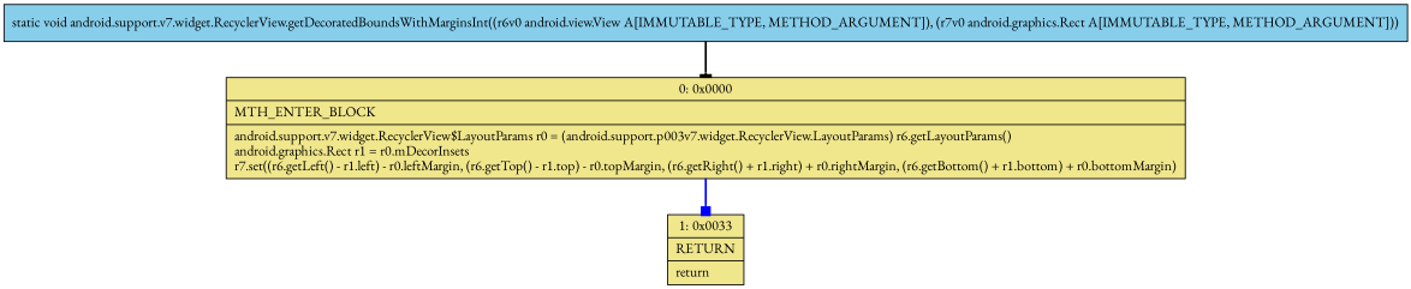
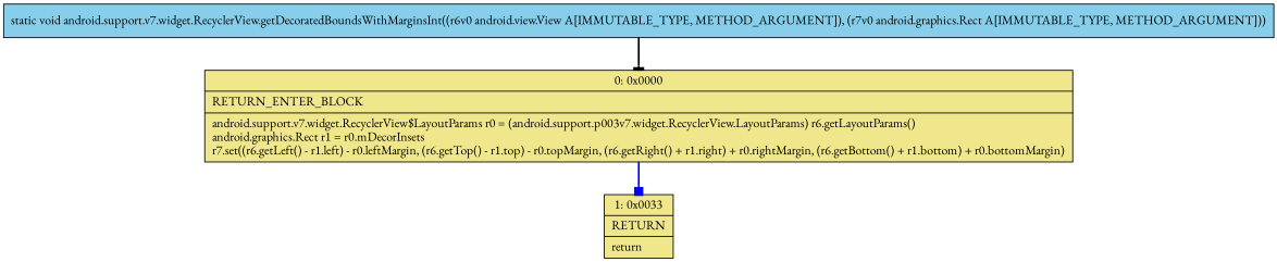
  digraph {
    fontname="EB Garamond"
    node [shape=record style=filled fillcolor=khaki fontname="EB Garamond"]
    edge [style=bold fontname="EB Garamond"]
-   n1 [label="{0\:\ 0x0000|MTH_ENTER_BLOCK\l|android.support.v7.widget.RecyclerView$LayoutParams r0 = (android.support.p003v7.widget.RecyclerView.LayoutParams) r6.getLayoutParams()\landroid.graphics.Rect r1 = r0.mDecorInsets\lr7.set((r6.getLeft() \- r1.left) \- r0.leftMargin, (r6.getTop() \- r1.top) \- r0.topMargin, (r6.getRight() + r1.right) + r0.rightMargin, (r6.getBottom() + r1.bottom) + r0.bottomMargin)\l}"]
+   n1 [label="{0\:\ 0x0000|RETURN_ENTER_BLOCK\l|android.support.v7.widget.RecyclerView$LayoutParams r0 = (android.support.p003v7.widget.RecyclerView.LayoutParams) r6.getLayoutParams()\landroid.graphics.Rect r1 = r0.mDecorInsets\lr7.set((r6.getLeft() \- r1.left) \- r0.leftMargin, (r6.getTop() \- r1.top) \- r0.topMargin, (r6.getRight() + r1.right) + r0.rightMargin, (r6.getBottom() + r1.bottom) + r0.bottomMargin)\l}"]
    n2 [label="{1\:\ 0x0033|RETURN\l|return\l}"]
    n3 [label="{static void android.support.v7.widget.RecyclerView.getDecoratedBoundsWithMarginsInt((r6v0 android.view.View A[IMMUTABLE_TYPE, METHOD_ARGUMENT]), (r7v0 android.graphics.Rect A[IMMUTABLE_TYPE, METHOD_ARGUMENT])) }" fillcolor=skyblue]
    n1 -> n2 [color=blue arrowhead=box]
    n3 -> n1 [color=black arrowhead=tee]
  }
